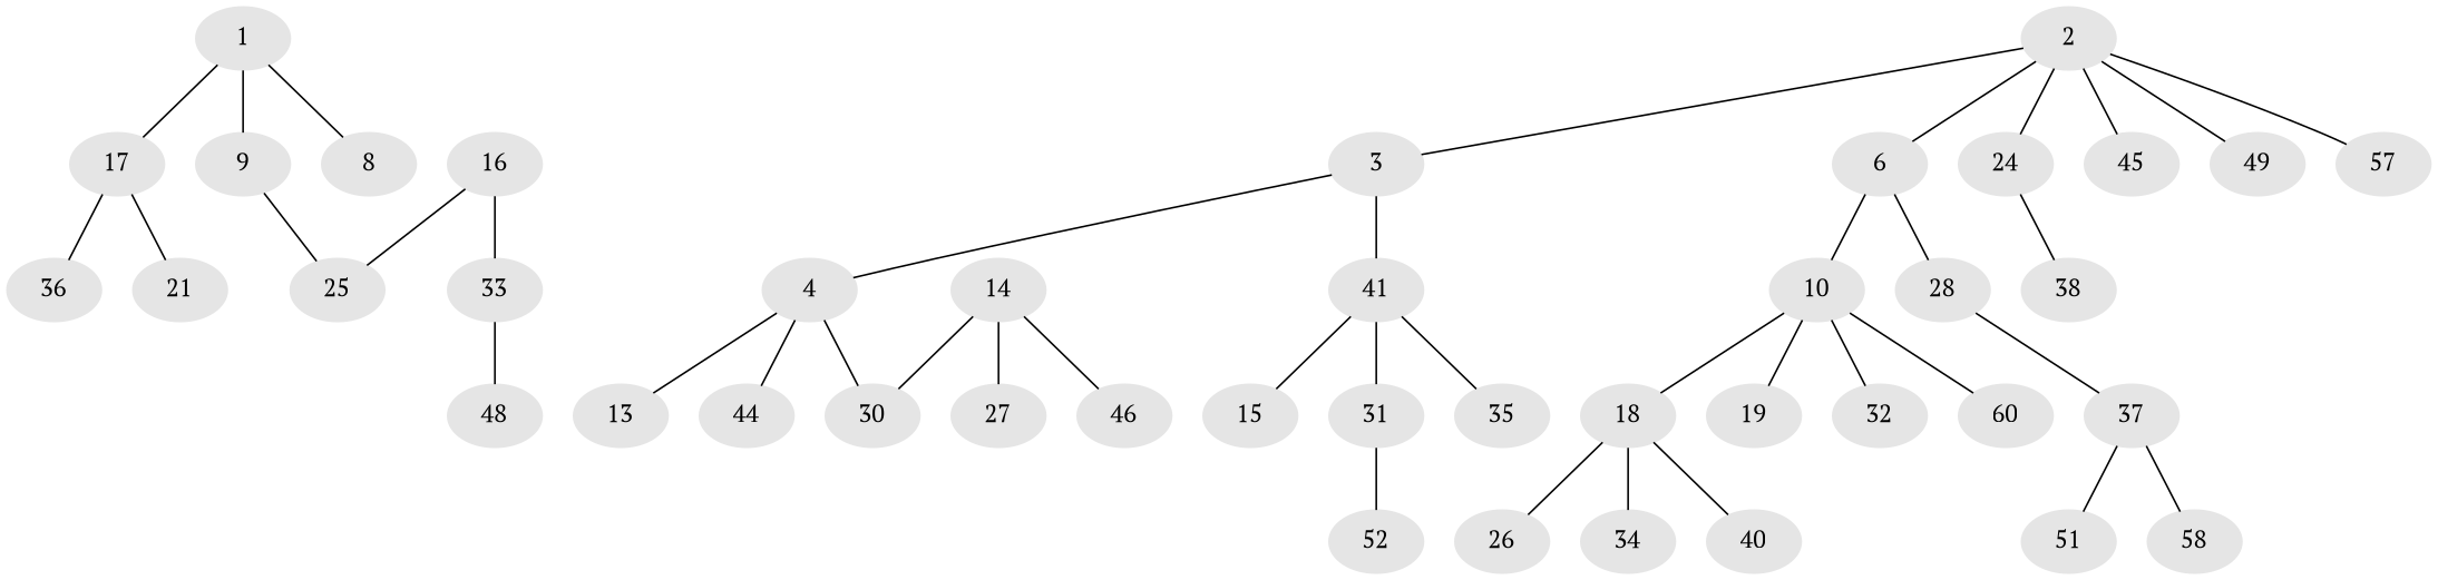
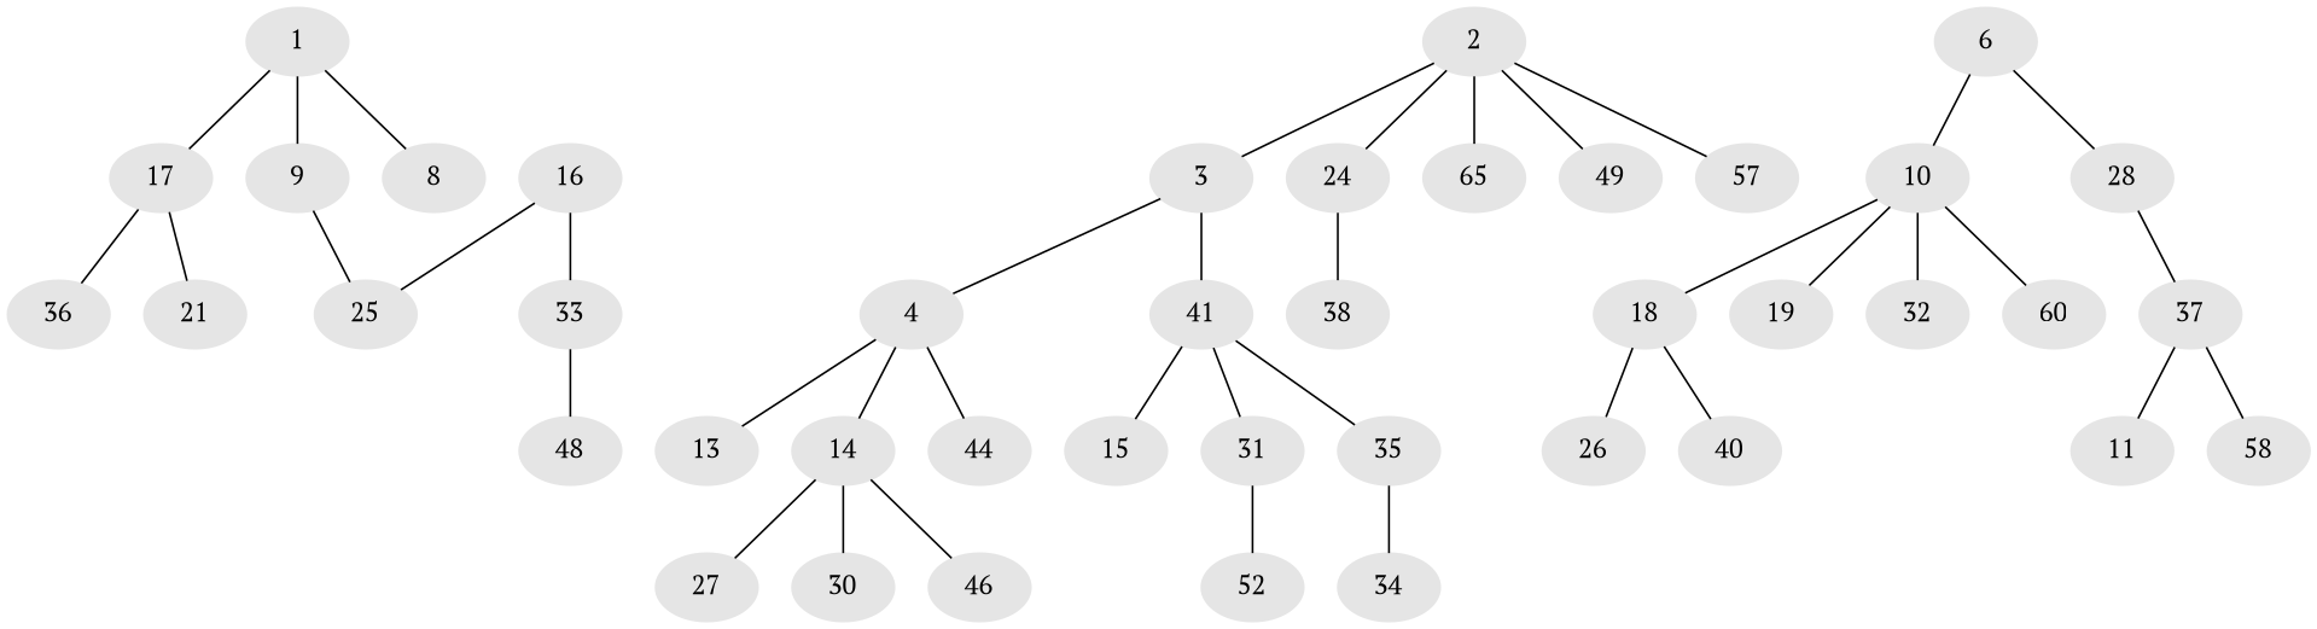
  graph {
    fontname="PT Serif"
    node [color=gray90 fontname="PT Serif" style=filled]
    edge [fontname="PT Serif"]
    1 [super="+7"]
    8 [super="+54"]
    9 [super="+39"]
    17 [super="+22"]
    2 [super="+5"]
    3
    6
    24
-   45
+   45 [label=65]
    49
    57
    25
    21
    36 [super="+53"]
    4 [super="+42"]
    n16 [label=41 super="+12"]
    10 [super="+29"]
    28
    38
    13
    14 [super="+20"]
    44 [super="+55"]
    15 [super="+47"]
    31 [super="+43"]
    35
    27 [super="+56"]
    30
    46
    18 [super="+23"]
    19
    32
    60
    37 [super="+59"]
    16 [super="+50"]
    33 [super="+41"]
    26
    34
    40
    52
    48
-   51
+   51 [label=11]
    58
    1 -- 8
    1 -- 9
    1 -- 17
    9 -- 25
    17 -- 21
    17 -- 36
    2 -- 3
-   2 -- 6
    2 -- 24
    2 -- 45
    2 -- 49
    2 -- 57
    3 -- 4
    3 -- n16
    6 -- 10
    6 -- 28
    24 -- 38
    4 -- 13
-   4 -- 30
+   4 -- 14
    4 -- 44
    n16 -- 15
    n16 -- 31
    n16 -- 35
    10 -- 18
    10 -- 19
    10 -- 32
    10 -- 60
    28 -- 37
    14 -- 27
    14 -- 30
    14 -- 46
    31 -- 52
    18 -- 26
-   18 -- 34
+   35 -- 34
    18 -- 40
    37 -- 51
    37 -- 58
    16 -- 25
    16 -- 33
    33 -- 48
  }
